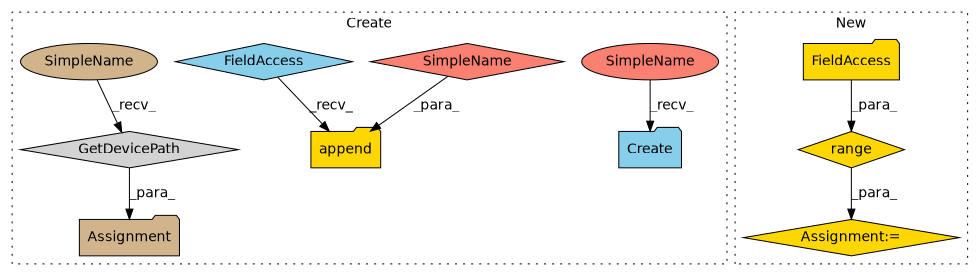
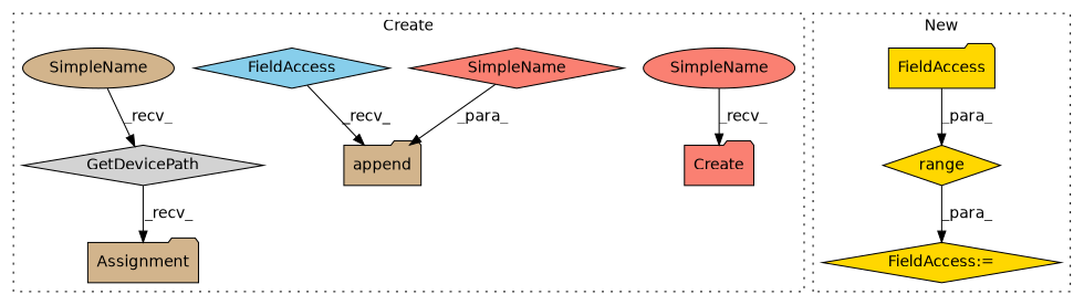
  digraph {
    fontname="DejaVu Sans"
    node [a=32 fillcolor=tan fontname="DejaVu Sans" l=6 shape=diamond style=filled]
    edge [fontname="DejaVu Sans"]
    n1 [fillcolor=lightgrey l=15 label=GetDevicePath s=9532]
    n2 [l="11,1" label=Assignment s="9514,9547" shape=folder]
-   n3 [fillcolor=gold l="7,1" label=append s="9081,9094" shape=folder]
+   n3 [l="7,1" label=append s="9081,9094" shape=folder]
    n4 [a=22 fillcolor=skyblue l=18 label=FieldAccess s=9062]
-   n5 [fillcolor=skyblue l=8 label=Create s=9412 shape=folder]
+   n5 [fillcolor=salmon l=8 label=Create s=9412 shape=folder]
    n6 [a=42 fillcolor=salmon label=SimpleName s=9405 shape=ellipse]
    n7 [a=42 label=SimpleName s=9525 shape=ellipse]
    n8 [a=42 fillcolor=salmon label=SimpleName s=9088]
    n9 [fillcolor=gold l="6,1" label=range s="9763,9796"]
    n10 [a=22 fillcolor=gold l=27 label=FieldAccess s=9769 shape=folder]
-   n11 [a=7 fillcolor=gold l=50 label="Assignment:=" s=9756]
+   n11 [a=7 fillcolor=gold l=50 label="FieldAccess:=" s=9756]
    subgraph cluster_1 {
      label=Create
      style=dotted
      n1
      n2
      n3
      n4
      n5
      n6
      n7
      n8
    }
    subgraph cluster_2 {
      label=New
      style=dotted
      n9
      n10
      n11
    }
-   n1 -> n2 [label=_para_]
+   n1 -> n2 [label=_recv_]
    n4 -> n3 [label=_recv_]
    n6 -> n5 [label=_recv_]
    n7 -> n1 [label=_recv_]
    n8 -> n3 [label=_para_]
    n9 -> n11 [label=_para_]
    n10 -> n9 [label=_para_]
  }
